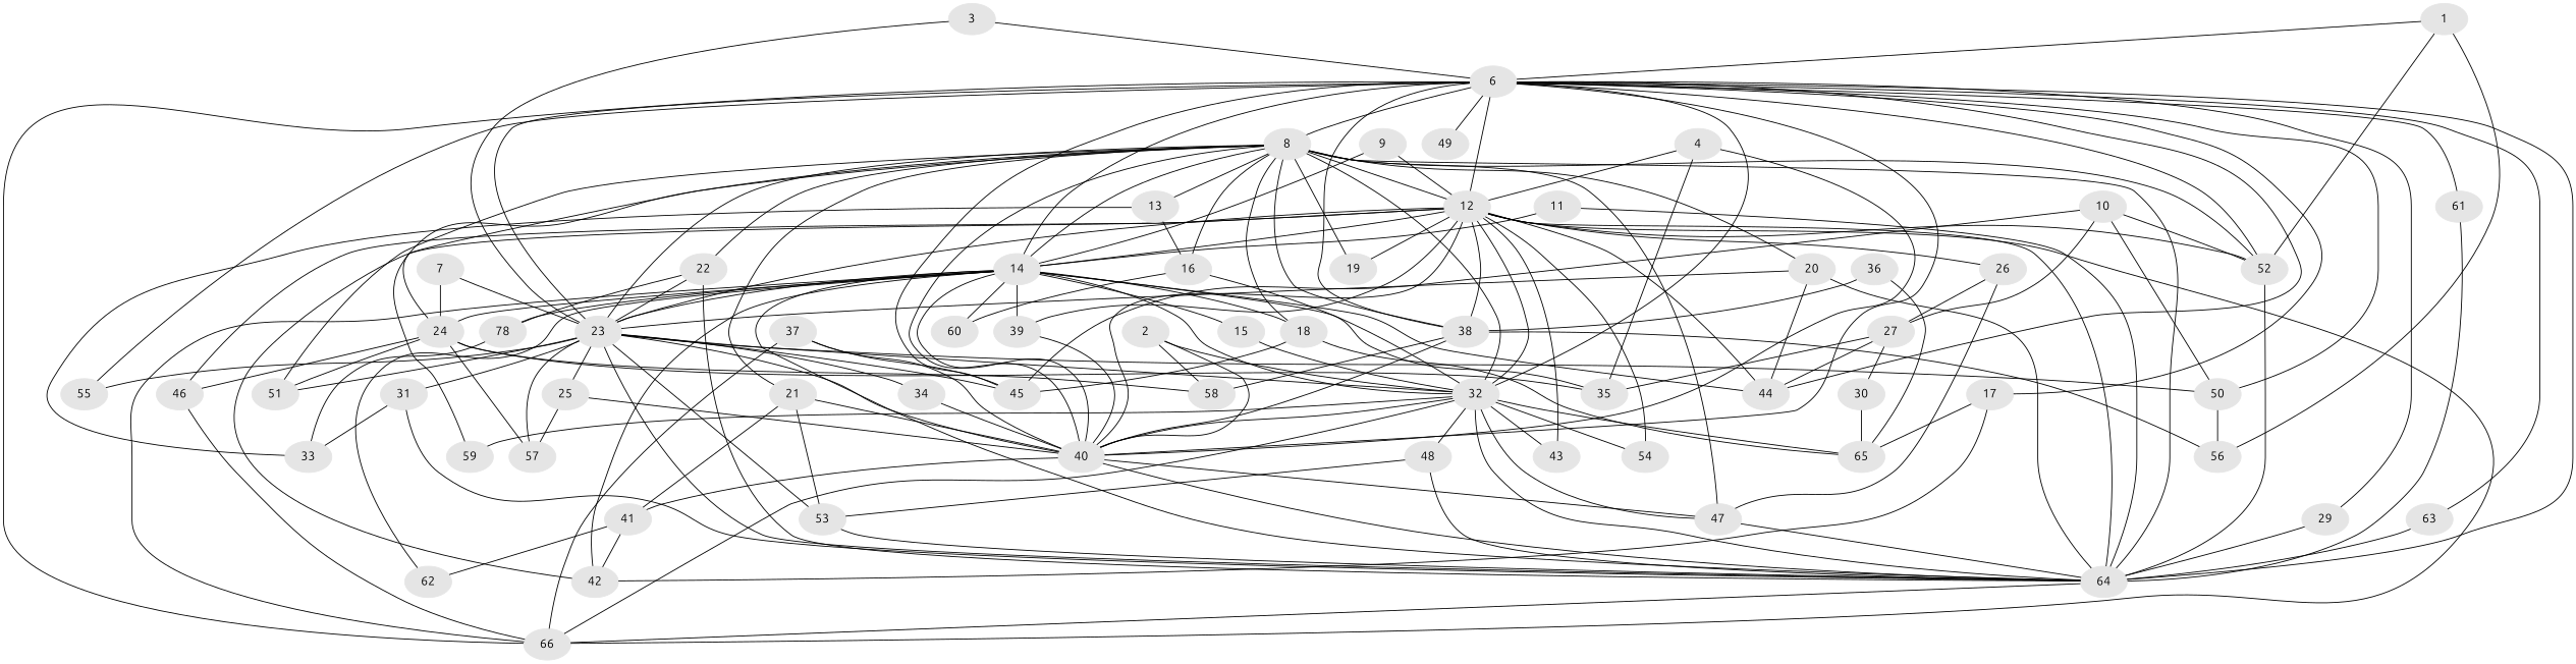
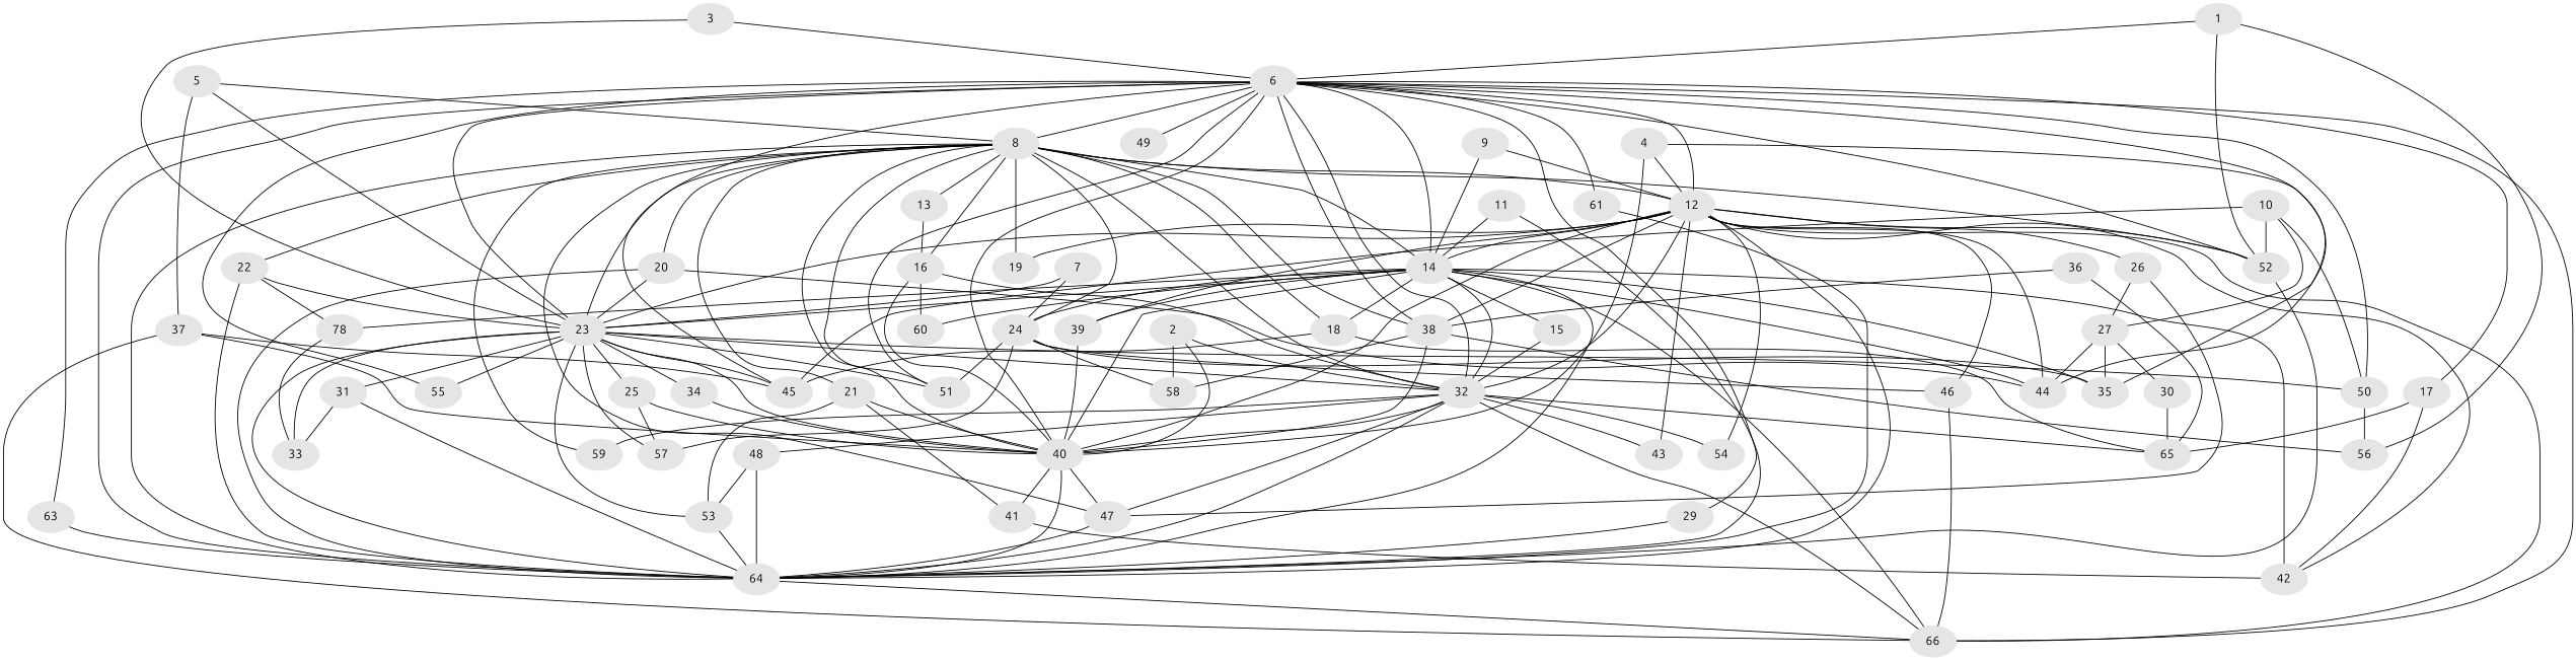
  graph {
    fontname=Ubuntu
    node [color=gray90 fontname=Ubuntu style=filled]
    edge [fontname=Ubuntu weight=1.0]
    1
    6
    52
    56
    32
    40
    23
    12
    8
    14
    17
    29
    38
    44
    45
    49
    50
    51
    55
    61
    63
    64
    66
    2
    58
    47
    59
    43
    54
    65
    48
    41
    3
    53
    25
    31
    34
    57
    4
    35
    19
    26
    39
    42
    46
+   5
    37
    24
    13
    16
    18
    20
    21
    22
    15
    n56 [label=78]
    60
-   62
    7
    33
    9
    10
    27
    30
    11
    36
    1 -- 6
    1 -- 52
    1 -- 56
    6 -- 52
    6 -- 32
    6 -- 40 [weight=2.0]
    6 -- 23
    6 -- 12 [weight=3.0]
    6 -- 8 [weight=4.0]
    6 -- 14
    6 -- 17
    6 -- 29
    6 -- 38
    6 -- 44
    6 -- 45
    6 -- 49
    6 -- 50
+   6 -- 51
    6 -- 55
    6 -- 61
    6 -- 63
    6 -- 64
    6 -- 66
    52 -- 64
    32 -- 40
    32 -- 64
    32 -- 66
    32 -- 47
    32 -- 59 [weight=2.0]
    32 -- 43
    32 -- 54
    32 -- 65
    32 -- 48
    40 -- 64
    40 -- 47
    40 -- 41 [weight=2.0]
    23 -- 32
    23 -- 40
    23 -- 45 [weight=2.0]
    23 -- 50
    23 -- 51
    23 -- 55
    23 -- 64 [weight=2.0]
    23 -- 53 [weight=2.0]
    23 -- 25 [weight=2.0]
    23 -- 31
    23 -- 34
    23 -- 57
    12 -- 52
    12 -- 32 [weight=2.0]
    12 -- 40 [weight=2.0]
    12 -- 23 [weight=3.0]
    12 -- 14 [weight=2.0]
    12 -- 38
    12 -- 44
    12 -- 64 [weight=3.0]
    12 -- 66
    12 -- 43
    12 -- 54
    12 -- 19 [weight=2.0]
    12 -- 26
    12 -- 39
    12 -- 42
    12 -- 46
    8 -- 52
    8 -- 32 [weight=4.0]
    8 -- 40 [weight=3.0]
    8 -- 23 [weight=2.0]
    8 -- 12 [weight=4.0]
    8 -- 14 [weight=3.0]
    8 -- 38
    8 -- 51
    8 -- 64 [weight=4.0]
    8 -- 47
    8 -- 59
    8 -- 19
    8 -- 24
    8 -- 13
    8 -- 16 [weight=2.0]
    8 -- 18
    8 -- 20
    8 -- 21
    8 -- 22
    14 -- 32
    14 -- 40 [weight=2.0]
    14 -- 23
    14 -- 44
    14 -- 64
    14 -- 66
    14 -- 35
    14 -- 39 [weight=2.0]
    14 -- 42 [weight=2.0]
    14 -- 24 [weight=2.0]
    14 -- 18
    14 -- 15
    14 -- n56
    14 -- 60
-   14 -- 62
    17 -- 65
    17 -- 42
    29 -- 64
    38 -- 56
    38 -- 40
    38 -- 58
    50 -- 56
    61 -- 64
    63 -- 64
    64 -- 66
    2 -- 32
    2 -- 40
    2 -- 58
    47 -- 64
    48 -- 64
    48 -- 53
    41 -- 42
-   41 -- 62
    3 -- 6
    3 -- 23
    53 -- 64
    25 -- 40
    25 -- 57
    31 -- 64
    31 -- 33
    34 -- 40
    4 -- 40
    4 -- 12
    4 -- 35
    26 -- 47
    26 -- 27
    39 -- 40
    46 -- 66
+   5 -- 23
+   5 -- 8
+   5 -- 37
    37 -- 40
    37 -- 45
    37 -- 66
    24 -- 51
    24 -- 58
    24 -- 57
    24 -- 35
    24 -- 46
    13 -- 16
-   13 -- 33
+   23 -- 33
    16 -- 32
+   16 -- 40
    16 -- 60
    18 -- 45
    18 -- 65
    20 -- 23
    20 -- 44
    20 -- 64
    21 -- 40
    21 -- 41
    21 -- 53
    22 -- 23
    22 -- 64
    22 -- n56
    15 -- 32
    n56 -- 33
    7 -- 23
    7 -- 24
    9 -- 12
    9 -- 14
    10 -- 52
    10 -- 45
    10 -- 50
    10 -- 27
    27 -- 44
    27 -- 35 [weight=2.0]
    27 -- 30
    30 -- 65
    11 -- 14
    11 -- 64
    36 -- 38
    36 -- 65
  }
